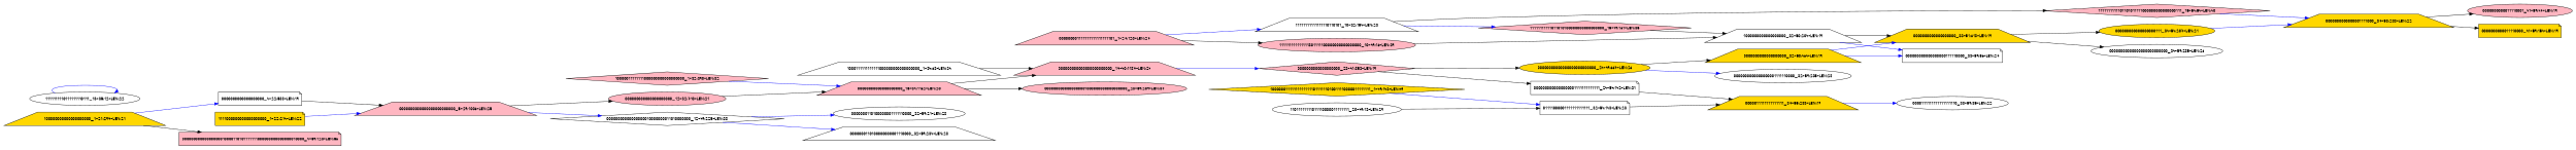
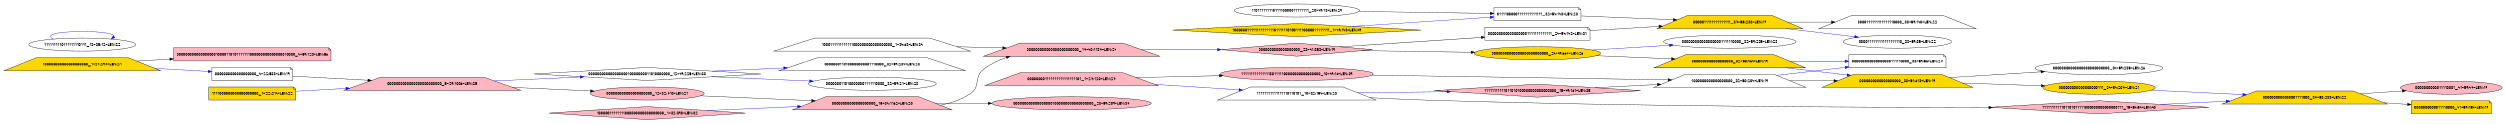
  digraph {
    fontname="Patrick Hand"
    rankdir=LR
    node [fillcolor=white fontname="Patrick Hand" shape=trapezium style=filled]
    edge [color=black fontname="Patrick Hand"]
    "0000000000000000000_23-41:853-LEN:19" [fillcolor=lightpink shape=diamond]
    "0000000000000000001111111111111_24-54:142-LEN:31" [shape=note]
    "00000000000000000000000000_24-49:667-LEN:26" [fillcolor=gold shape=ellipse]
    "0000011111111111111_37-55:283-LEN:19" [fillcolor=gold]
    "0000000000000000000_32-50:464-LEN:19" [fillcolor=gold]
    "0000000000000000001111110000_32-59:235-LEN:28" [shape=ellipse]
+   "0000111111111111110000_38-59:140-LEN:22"
    "0000111111111111111110_38-59:85-LEN:22" [shape=ellipse]
    "0000000000000000000_33-51:618-LEN:19" [fillcolor=gold]
    "000000000000000000111110000_33-59:56-LEN:27" [shape=note]
    "11011111111011110000011111111_20-49:13-LEN:29" [shape=ellipse]
    "01111000001111111111111_32-54:143-LEN:23" [shape=note]
    "00000000000000000000_15-34:1162-LEN:20" [fillcolor=lightpink]
    "000000000000000000000000_17-40:1187-LEN:24" [fillcolor=lightpink]
    "0000000000000000001000000000000000000_23-59:209-LEN:37" [fillcolor=lightpink shape=ellipse]
    "0000000000000001111000_37-58:233-LEN:22" [fillcolor=gold]
    "0000000000011110001_41-59:47-LEN:19" [fillcolor=lightpink shape=ellipse]
    "0000000000011110000_41-59:154-LEN:19" [fillcolor=gold shape=note]
    "1111111111101101011111000000000000000111_15-54:54-LEN:40" [fillcolor=lightpink shape=diamond]
    "0000000000000000000_4-22:588-LEN:19" [shape=note]
    "0000000000000000000000000_5-29:1006-LEN:25" [fillcolor=lightpink]
    "00000000000000000010000000011010000000_12-49:225-LEN:38" [shape=diamond]
    "000000000000000000000_12-32:710-LEN:21" [fillcolor=lightpink shape=ellipse]
    "0000000110100000000001110000_32-59:234-LEN:28"
    "0000000110100000001111110000_32-59:21-LEN:28" [shape=ellipse]
    "11111111111111110110101_10-32:154-LEN:23"
    "11111111111011010100000000000000000_15-49:161-LEN:35" [fillcolor=lightpink shape=diamond]
    "1000000000000000000_32-50:204-LEN:19"
    "000000001111111111111111101_1-27:120-LEN:27" [fillcolor=lightpink]
    n30 [fillcolor=lightpink label="111111111111111801111100000000000000000_10-49:16-LEN:39" shape=ellipse]
    "00000000000000000000000000_34-59:285-LEN:26" [shape=ellipse]
    "000000000000000000111_34-54:207-LEN:21" [fillcolor=gold shape=ellipse]
    "1111000000000000000000_1-22:214-LEN:22" [fillcolor=gold shape=note]
    "1111111110111111110111_13-35:12-LEN:22" [shape=ellipse]
    "1000111111111111000000000000000000_1-34:63-LEN:34"
    "10000011111111000000000000000000_1-32:390-LEN:32" [fillcolor=lightpink shape=diamond]
    "100000000000000000000_1-21:297-LEN:21" [fillcolor=gold]
    "00000000000000000010000110101111111000000000000000010000_4-59:123-LEN:56" [fillcolor=lightpink shape=note]
    "1000000111111111111110111111010011110000011111111_1-49:143-LEN:49" [fillcolor=gold shape=diamond]
    "0000000000000000000_23-41:853-LEN:19" -> "0000000000000000001111111111111_24-54:142-LEN:31"
    "0000000000000000000_23-41:853-LEN:19" -> "00000000000000000000000000_24-49:667-LEN:26"
    "0000000000000000001111111111111_24-54:142-LEN:31" -> "0000011111111111111_37-55:283-LEN:19"
    "00000000000000000000000000_24-49:667-LEN:26" -> "0000000000000000000_32-50:464-LEN:19"
    "00000000000000000000000000_24-49:667-LEN:26" -> "0000000000000000001111110000_32-59:235-LEN:28" [color=blue]
+   "0000011111111111111_37-55:283-LEN:19" -> "0000111111111111110000_38-59:140-LEN:22"
    "0000011111111111111_37-55:283-LEN:19" -> "0000111111111111111110_38-59:85-LEN:22" [color=blue]
    "0000000000000000000_32-50:464-LEN:19" -> "0000000000000000000_33-51:618-LEN:19" [color=blue]
    "0000000000000000000_32-50:464-LEN:19" -> "000000000000000000111110000_33-59:56-LEN:27" [color=blue]
    "0000000000000000000_33-51:618-LEN:19" -> "00000000000000000000000000_34-59:285-LEN:26"
    "0000000000000000000_33-51:618-LEN:19" -> "000000000000000000111_34-54:207-LEN:21"
    "11011111111011110000011111111_20-49:13-LEN:29" -> "01111000001111111111111_32-54:143-LEN:23"
    "01111000001111111111111_32-54:143-LEN:23" -> "0000011111111111111_37-55:283-LEN:19"
    "00000000000000000000_15-34:1162-LEN:20" -> "000000000000000000000000_17-40:1187-LEN:24"
    "00000000000000000000_15-34:1162-LEN:20" -> "0000000000000000001000000000000000000_23-59:209-LEN:37"
    "000000000000000000000000_17-40:1187-LEN:24" -> "0000000000000000000_23-41:853-LEN:19" [color=blue]
    "0000000000000001111000_37-58:233-LEN:22" -> "0000000000011110001_41-59:47-LEN:19"
    "0000000000000001111000_37-58:233-LEN:22" -> "0000000000011110000_41-59:154-LEN:19"
    "1111111111101101011111000000000000000111_15-54:54-LEN:40" -> "0000000000000001111000_37-58:233-LEN:22" [color=blue]
    "0000000000000000000_4-22:588-LEN:19" -> "0000000000000000000000000_5-29:1006-LEN:25"
    "0000000000000000000000000_5-29:1006-LEN:25" -> "00000000000000000010000000011010000000_12-49:225-LEN:38" [color=blue]
    "0000000000000000000000000_5-29:1006-LEN:25" -> "000000000000000000000_12-32:710-LEN:21"
    "00000000000000000010000000011010000000_12-49:225-LEN:38" -> "0000000110100000000001110000_32-59:234-LEN:28" [color=blue]
    "00000000000000000010000000011010000000_12-49:225-LEN:38" -> "0000000110100000001111110000_32-59:21-LEN:28" [color=blue]
    "000000000000000000000_12-32:710-LEN:21" -> "00000000000000000000_15-34:1162-LEN:20"
    "11111111111111110110101_10-32:154-LEN:23" -> "1111111111101101011111000000000000000111_15-54:54-LEN:40"
    "11111111111111110110101_10-32:154-LEN:23" -> "11111111111011010100000000000000000_15-49:161-LEN:35" [color=blue]
    "11111111111011010100000000000000000_15-49:161-LEN:35" -> "1000000000000000000_32-50:204-LEN:19"
    "1000000000000000000_32-50:204-LEN:19" -> "0000000000000000000_33-51:618-LEN:19"
    "1000000000000000000_32-50:204-LEN:19" -> "000000000000000000111110000_33-59:56-LEN:27" [color=blue]
    "000000001111111111111111101_1-27:120-LEN:27" -> "11111111111111110110101_10-32:154-LEN:23" [color=blue]
    "000000001111111111111111101_1-27:120-LEN:27" -> n30
    n30 -> "1000000000000000000_32-50:204-LEN:19"
    "000000000000000000111_34-54:207-LEN:21" -> "0000000000000001111000_37-58:233-LEN:22" [color=blue]
    "1111000000000000000000_1-22:214-LEN:22" -> "0000000000000000000000000_5-29:1006-LEN:25" [color=blue]
    "1111111110111111110111_13-35:12-LEN:22" -> "1111111110111111110111_13-35:12-LEN:22" [color=blue]
    "1000111111111111000000000000000000_1-34:63-LEN:34" -> "000000000000000000000000_17-40:1187-LEN:24"
    "10000011111111000000000000000000_1-32:390-LEN:32" -> "00000000000000000000_15-34:1162-LEN:20" [color=blue]
    "100000000000000000000_1-21:297-LEN:21" -> "0000000000000000000_4-22:588-LEN:19" [color=blue]
    "100000000000000000000_1-21:297-LEN:21" -> "00000000000000000010000110101111111000000000000000010000_4-59:123-LEN:56"
    "1000000111111111111110111111010011110000011111111_1-49:143-LEN:49" -> "01111000001111111111111_32-54:143-LEN:23" [color=blue]
  }
